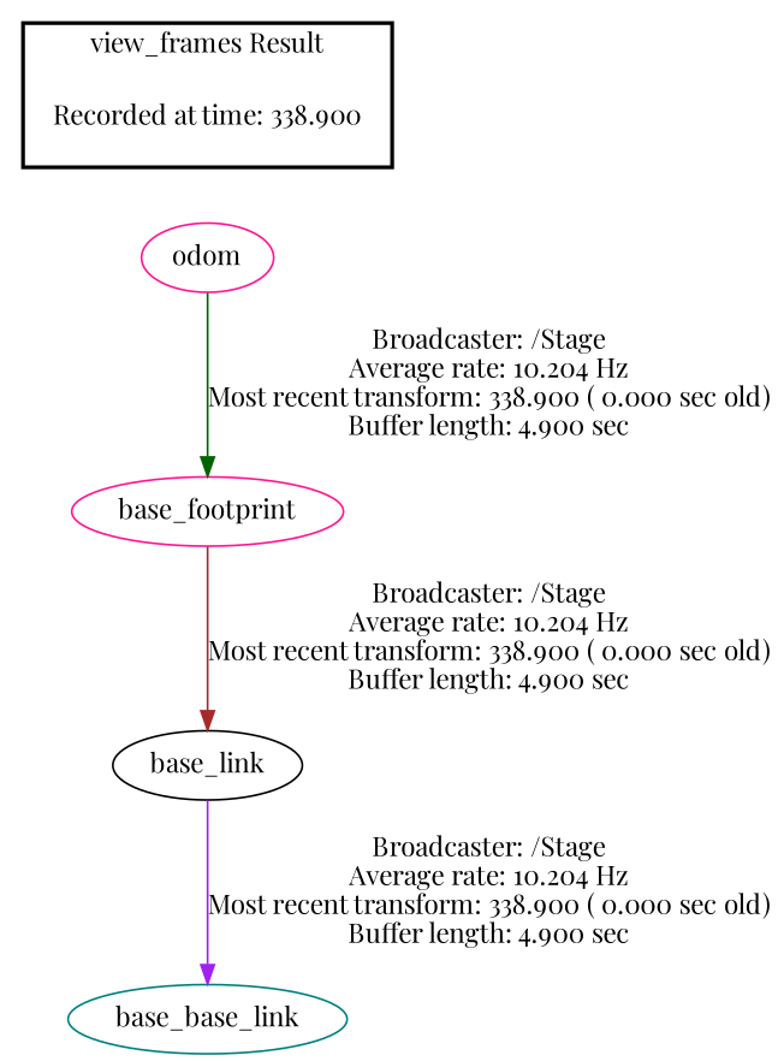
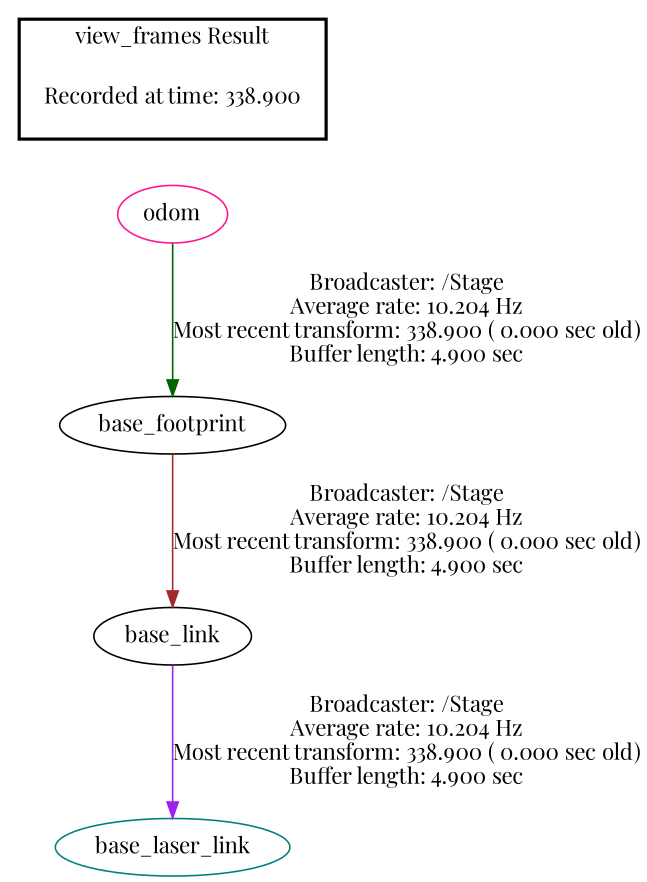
  digraph {
    fontname="Playfair Display"
    node [color=black fontname="Playfair Display"]
    edge [fontname="Playfair Display"]
    "Recorded at time: 338.900" [shape=plaintext]
    base_link
-   base_laser_link [color=teal label=base_base_link]
-   base_footprint [color=deeppink]
+   base_laser_link [color=teal]
+   base_footprint
    odom [color=deeppink]
    subgraph cluster_1 {
      color=black
      label="view_frames Result"
      style=bold
      "Recorded at time: 338.900"
    }
    "Recorded at time: 338.900" -> odom [style=invis]
    base_link -> base_laser_link [label="Broadcaster: /Stage\nAverage rate: 10.204 Hz\nMost recent transform: 338.900 ( 0.000 sec old)\nBuffer length: 4.900 sec\n" color=purple]
    base_footprint -> base_link [label="Broadcaster: /Stage\nAverage rate: 10.204 Hz\nMost recent transform: 338.900 ( 0.000 sec old)\nBuffer length: 4.900 sec\n" color=brown]
    odom -> base_footprint [label="Broadcaster: /Stage\nAverage rate: 10.204 Hz\nMost recent transform: 338.900 ( 0.000 sec old)\nBuffer length: 4.900 sec\n" color=darkgreen]
  }
